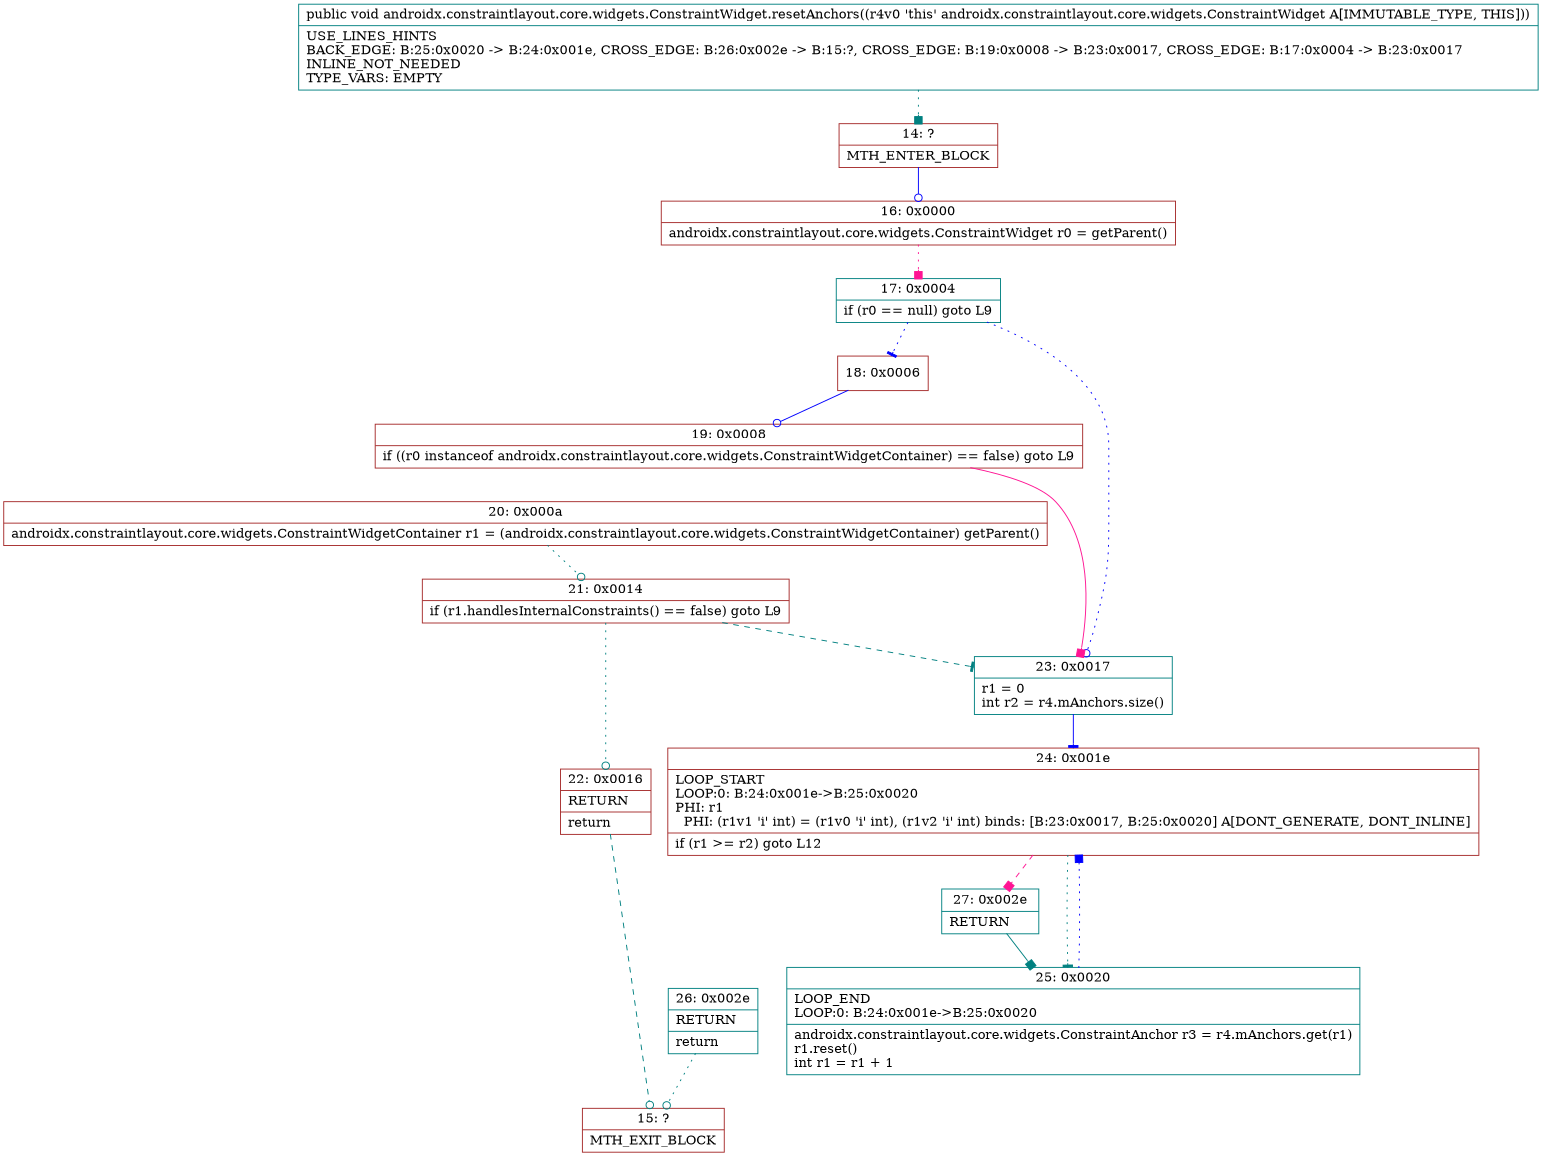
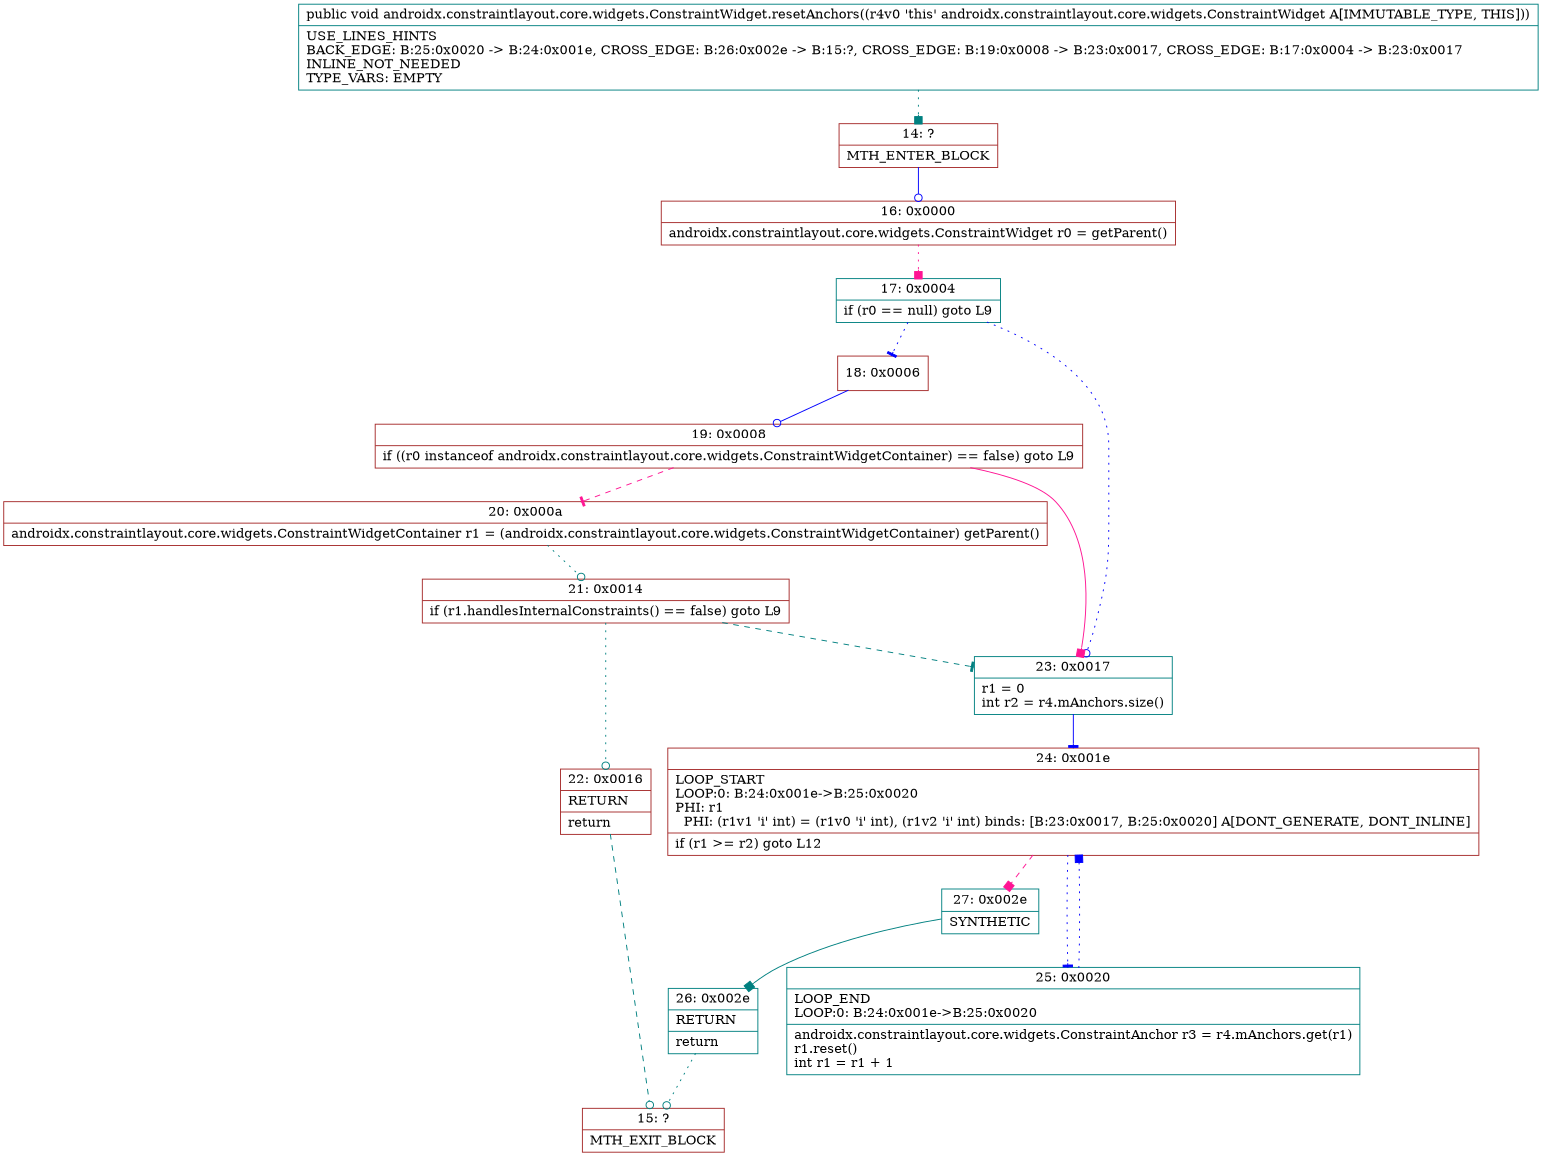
  digraph {
    node [color=brown shape=record]
    edge [arrowhead=odot color=blue style=dotted]
    n1 [label="{14\:\ ?|MTH_ENTER_BLOCK\l}"]
    n2 [label="{16\:\ 0x0000|androidx.constraintlayout.core.widgets.ConstraintWidget r0 = getParent()\l}"]
    n3 [color=teal label="{17\:\ 0x0004|if (r0 == null) goto L9\l}"]
    n4 [label="{18\:\ 0x0006}"]
    n5 [color=teal label="{23\:\ 0x0017|r1 = 0\lint r2 = r4.mAnchors.size()\l}"]
    n6 [label="{19\:\ 0x0008|if ((r0 instanceof androidx.constraintlayout.core.widgets.ConstraintWidgetContainer) == false) goto L9\l}"]
    n7 [label="{24\:\ 0x001e|LOOP_START\lLOOP:0: B:24:0x001e\-\>B:25:0x0020\lPHI: r1 \l  PHI: (r1v1 'i' int) = (r1v0 'i' int), (r1v2 'i' int) binds: [B:23:0x0017, B:25:0x0020] A[DONT_GENERATE, DONT_INLINE]\l|if (r1 \>= r2) goto L12\l}"]
    n8 [label="{20\:\ 0x000a|androidx.constraintlayout.core.widgets.ConstraintWidgetContainer r1 = (androidx.constraintlayout.core.widgets.ConstraintWidgetContainer) getParent()\l}"]
    n9 [label="{21\:\ 0x0014|if (r1.handlesInternalConstraints() == false) goto L9\l}"]
    n10 [label="{22\:\ 0x0016|RETURN\l|return\l}"]
    n11 [label="{15\:\ ?|MTH_EXIT_BLOCK\l}"]
    n12 [color=teal label="{25\:\ 0x0020|LOOP_END\lLOOP:0: B:24:0x001e\-\>B:25:0x0020\l|androidx.constraintlayout.core.widgets.ConstraintAnchor r3 = r4.mAnchors.get(r1)\lr1.reset()\lint r1 = r1 + 1\l}"]
-   n13 [color=teal label="{27\:\ 0x002e|RETURN\l}"]
+   n13 [color=teal label="{27\:\ 0x002e|SYNTHETIC\l}"]
    n14 [color=teal label="{26\:\ 0x002e|RETURN\l|return\l}"]
    n15 [color=teal label="{public void androidx.constraintlayout.core.widgets.ConstraintWidget.resetAnchors((r4v0 'this' androidx.constraintlayout.core.widgets.ConstraintWidget A[IMMUTABLE_TYPE, THIS]))  | USE_LINES_HINTS\lBACK_EDGE: B:25:0x0020 \-\> B:24:0x001e, CROSS_EDGE: B:26:0x002e \-\> B:15:?, CROSS_EDGE: B:19:0x0008 \-\> B:23:0x0017, CROSS_EDGE: B:17:0x0004 \-\> B:23:0x0017\lINLINE_NOT_NEEDED\lTYPE_VARS: EMPTY\l}"]
    n1 -> n2 [style=solid]
    n2 -> n3 [arrowhead=box color=deeppink]
    n3 -> n4 [arrowhead=tee]
    n3 -> n5
    n4 -> n6 [style=solid]
    n5 -> n7 [arrowhead=tee style=solid]
    n6 -> n5 [arrowhead=box color=deeppink style=solid]
-   n7 -> n12 [arrowhead=tee color=teal]
+   n6 -> n8 [arrowhead=tee color=deeppink style=dashed]
+   n7 -> n12 [arrowhead=tee]
    n7 -> n13 [arrowhead=box color=deeppink style=dashed]
    n8 -> n9 [color=teal]
    n9 -> n5 [arrowhead=tee color=teal style=dashed]
    n9 -> n10 [color=teal]
    n10 -> n11 [color=teal style=dashed]
    n12 -> n7 [arrowhead=box]
-   n13 -> n12 [arrowhead=box color=teal style=solid]
+   n13 -> n14 [arrowhead=box color=teal style=solid]
    n14 -> n11 [color=teal]
    n15 -> n1 [arrowhead=box color=teal]
  }
